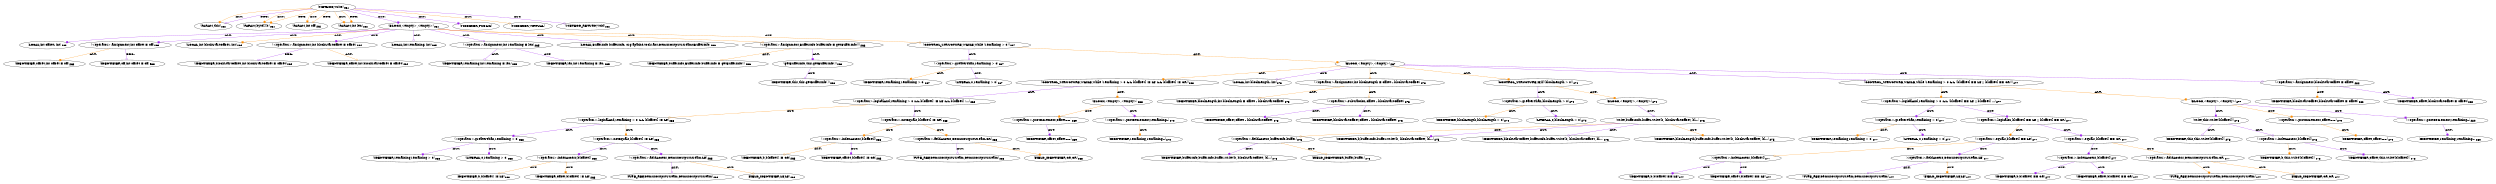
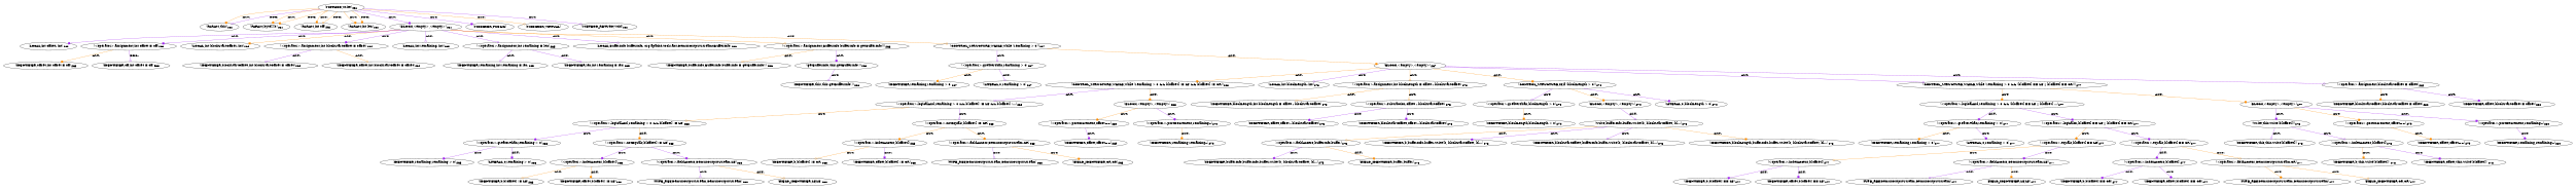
  digraph {
    edge [arrowhead=box color=purple]
    n1 [label=<(METHOD,write)<SUB>261</SUB>>]
    n2 [label=<(PARAM,this)<SUB>261</SUB>>]
    n3 [label=<(PARAM,byte[] b)<SUB>261</SUB>>]
    n4 [label=<(PARAM,int off)<SUB>261</SUB>>]
    n5 [label=<(PARAM,int len)<SUB>261</SUB>>]
    n6 [label=<(BLOCK,&lt;empty&gt;,&lt;empty&gt;)<SUB>261</SUB>>]
    n7 [label=<(MODIFIER,PUBLIC)>]
    n8 [label=<(MODIFIER,VIRTUAL)>]
    n9 [label=<(METHOD_RETURN,void)<SUB>261</SUB>>]
    n10 [label=<(LOCAL,int offset: int)<SUB>263</SUB>>]
    n11 [label=<(&lt;operator&gt;.assignment,int offset = off)<SUB>263</SUB>>]
    n12 [label=<(LOCAL,int blockStartOffset: int)<SUB>264</SUB>>]
    n13 [label=<(&lt;operator&gt;.assignment,int blockStartOffset = offset)<SUB>264</SUB>>]
    n14 [label=<(LOCAL,int remaining: int)<SUB>265</SUB>>]
    n15 [label=<(&lt;operator&gt;.assignment,int remaining = len)<SUB>265</SUB>>]
    n16 [label=<(LOCAL,BufferInfo bufferInfo: org.apache.tools.ant.DemuxOutputStream$BufferInfo)<SUB>266</SUB>>]
    n17 [label=<(&lt;operator&gt;.assignment,BufferInfo bufferInfo = getBufferInfo())<SUB>266</SUB>>]
    n18 [label=<(CONTROL_STRUCTURE,WHILE,while (remaining &gt; 0))<SUB>267</SUB>>]
    n19 [label=<(IDENTIFIER,offset,int offset = off)<SUB>263</SUB>>]
    n20 [label=<(IDENTIFIER,off,int offset = off)<SUB>963</SUB>>]
    n21 [label=<(IDENTIFIER,blockStartOffset,int blockStartOffset = offset)<SUB>264</SUB>>]
    n22 [label=<(IDENTIFIER,offset,int blockStartOffset = offset)<SUB>264</SUB>>]
    n23 [label=<(IDENTIFIER,remaining,int remaining = len)<SUB>265</SUB>>]
    n24 [label=<(IDENTIFIER,len,int remaining = len)<SUB>265</SUB>>]
    n25 [label=<(IDENTIFIER,bufferInfo,BufferInfo bufferInfo = getBufferInfo())<SUB>266</SUB>>]
    n26 [label=<(getBufferInfo,this.getBufferInfo())<SUB>266</SUB>>]
    n27 [label=<(&lt;operator&gt;.greaterThan,remaining &gt; 0)<SUB>267</SUB>>]
    n28 [label=<(BLOCK,&lt;empty&gt;,&lt;empty&gt;)<SUB>267</SUB>>]
    n29 [label=<(IDENTIFIER,this,this.getBufferInfo())<SUB>266</SUB>>]
    n30 [label=<(IDENTIFIER,remaining,remaining &gt; 0)<SUB>267</SUB>>]
    n31 [label=<(LITERAL,0,remaining &gt; 0)<SUB>267</SUB>>]
    n32 [label=<(CONTROL_STRUCTURE,WHILE,while (remaining &gt; 0 &amp;&amp; b[offset] != LF &amp;&amp; b[offset] != CR))<SUB>268</SUB>>]
    n33 [label=<(LOCAL,int blockLength: int)<SUB>273</SUB>>]
    n34 [label=<(&lt;operator&gt;.assignment,int blockLength = offset - blockStartOffset)<SUB>273</SUB>>]
    n35 [label=<(CONTROL_STRUCTURE,IF,if (blockLength &gt; 0))<SUB>274</SUB>>]
    n36 [label=<(CONTROL_STRUCTURE,WHILE,while (remaining &gt; 0 &amp;&amp; (b[offset] == LF || b[offset] == CR)))<SUB>277</SUB>>]
    n37 [label=<(&lt;operator&gt;.assignment,blockStartOffset = offset)<SUB>282</SUB>>]
    n38 [label=<(&lt;operator&gt;.logicalAnd,remaining &gt; 0 &amp;&amp; b[offset] != LF &amp;&amp; b[offset] !...)<SUB>268</SUB>>]
    n39 [label=<(BLOCK,&lt;empty&gt;,&lt;empty&gt;)<SUB>268</SUB>>]
    n40 [label=<(IDENTIFIER,blockLength,int blockLength = offset - blockStartOffset)<SUB>273</SUB>>]
    n41 [label=<(&lt;operator&gt;.subtraction,offset - blockStartOffset)<SUB>273</SUB>>]
    n42 [label=<(&lt;operator&gt;.greaterThan,blockLength &gt; 0)<SUB>274</SUB>>]
    n43 [label=<(BLOCK,&lt;empty&gt;,&lt;empty&gt;)<SUB>274</SUB>>]
    n44 [label=<(&lt;operator&gt;.logicalAnd,remaining &gt; 0 &amp;&amp; (b[offset] == LF || b[offset] ...)<SUB>277</SUB>>]
    n45 [label=<(BLOCK,&lt;empty&gt;,&lt;empty&gt;)<SUB>277</SUB>>]
    n46 [label=<(IDENTIFIER,blockStartOffset,blockStartOffset = offset)<SUB>282</SUB>>]
    n47 [label=<(IDENTIFIER,offset,blockStartOffset = offset)<SUB>282</SUB>>]
    n48 [label=<(&lt;operator&gt;.logicalAnd,remaining &gt; 0 &amp;&amp; b[offset] != LF)<SUB>268</SUB>>]
    n49 [label=<(&lt;operator&gt;.notEquals,b[offset] != CR)<SUB>268</SUB>>]
    n50 [label=<(&lt;operator&gt;.postIncrement,offset++)<SUB>269</SUB>>]
    n51 [label=<(&lt;operator&gt;.postDecrement,remaining--)<SUB>270</SUB>>]
    n52 [label=<(&lt;operator&gt;.greaterThan,remaining &gt; 0)<SUB>268</SUB>>]
    n53 [label=<(&lt;operator&gt;.notEquals,b[offset] != LF)<SUB>268</SUB>>]
    n54 [label=<(&lt;operator&gt;.indexAccess,b[offset])<SUB>268</SUB>>]
    n55 [label=<(&lt;operator&gt;.fieldAccess,DemuxOutputStream.CR)<SUB>268</SUB>>]
    n56 [label=<(IDENTIFIER,remaining,remaining &gt; 0)<SUB>268</SUB>>]
    n57 [label=<(LITERAL,0,remaining &gt; 0)<SUB>268</SUB>>]
    n58 [label=<(&lt;operator&gt;.indexAccess,b[offset])<SUB>268</SUB>>]
    n59 [label=<(&lt;operator&gt;.fieldAccess,DemuxOutputStream.LF)<SUB>268</SUB>>]
    n60 [label=<(IDENTIFIER,b,b[offset] != LF)<SUB>268</SUB>>]
    n61 [label=<(IDENTIFIER,offset,b[offset] != LF)<SUB>268</SUB>>]
    n62 [label=<(TYPE_REF,DemuxOutputStream,DemuxOutputStream)<SUB>268</SUB>>]
    n63 [label=<(FIELD_IDENTIFIER,LF,LF)<SUB>268</SUB>>]
    n64 [label=<(IDENTIFIER,b,b[offset] != CR)<SUB>268</SUB>>]
    n65 [label=<(IDENTIFIER,offset,b[offset] != CR)<SUB>268</SUB>>]
    n66 [label=<(TYPE_REF,DemuxOutputStream,DemuxOutputStream)<SUB>268</SUB>>]
    n67 [label=<(FIELD_IDENTIFIER,CR,CR)<SUB>268</SUB>>]
    n68 [label=<(IDENTIFIER,offset,offset++)<SUB>269</SUB>>]
    n69 [label=<(IDENTIFIER,remaining,remaining--)<SUB>270</SUB>>]
    n70 [label=<(IDENTIFIER,offset,offset - blockStartOffset)<SUB>273</SUB>>]
    n71 [label=<(IDENTIFIER,blockStartOffset,offset - blockStartOffset)<SUB>273</SUB>>]
    n72 [label=<(IDENTIFIER,blockLength,blockLength &gt; 0)<SUB>274</SUB>>]
    n73 [label=<(LITERAL,0,blockLength &gt; 0)<SUB>274</SUB>>]
    n74 [label=<(write,bufferInfo.buffer.write(b, blockStartOffset, bl...)<SUB>275</SUB>>]
    n75 [label=<(&lt;operator&gt;.fieldAccess,bufferInfo.buffer)<SUB>275</SUB>>]
    n76 [label=<(IDENTIFIER,b,bufferInfo.buffer.write(b, blockStartOffset, bl...)<SUB>275</SUB>>]
    n77 [label=<(IDENTIFIER,blockStartOffset,bufferInfo.buffer.write(b, blockStartOffset, bl...)<SUB>275</SUB>>]
    n78 [label=<(IDENTIFIER,blockLength,bufferInfo.buffer.write(b, blockStartOffset, bl...)<SUB>275</SUB>>]
    n79 [label=<(IDENTIFIER,bufferInfo,bufferInfo.buffer.write(b, blockStartOffset, bl...)<SUB>275</SUB>>]
    n80 [label=<(FIELD_IDENTIFIER,buffer,buffer)<SUB>275</SUB>>]
    n81 [label=<(&lt;operator&gt;.greaterThan,remaining &gt; 0)<SUB>277</SUB>>]
    n82 [label=<(&lt;operator&gt;.logicalOr,b[offset] == LF || b[offset] == CR)<SUB>277</SUB>>]
    n83 [label=<(write,this.write(b[offset]))<SUB>278</SUB>>]
    n84 [label=<(&lt;operator&gt;.postIncrement,offset++)<SUB>279</SUB>>]
    n85 [label=<(&lt;operator&gt;.postDecrement,remaining--)<SUB>280</SUB>>]
    n86 [label=<(IDENTIFIER,remaining,remaining &gt; 0)<SUB>277</SUB>>]
    n87 [label=<(LITERAL,0,remaining &gt; 0)<SUB>277</SUB>>]
    n88 [label=<(&lt;operator&gt;.equals,b[offset] == LF)<SUB>277</SUB>>]
    n89 [label=<(&lt;operator&gt;.equals,b[offset] == CR)<SUB>277</SUB>>]
    n90 [label=<(&lt;operator&gt;.indexAccess,b[offset])<SUB>277</SUB>>]
    n91 [label=<(&lt;operator&gt;.fieldAccess,DemuxOutputStream.LF)<SUB>277</SUB>>]
    n92 [label=<(&lt;operator&gt;.indexAccess,b[offset])<SUB>277</SUB>>]
    n93 [label=<(&lt;operator&gt;.fieldAccess,DemuxOutputStream.CR)<SUB>277</SUB>>]
    n94 [label=<(IDENTIFIER,b,b[offset] == LF)<SUB>277</SUB>>]
    n95 [label=<(IDENTIFIER,offset,b[offset] == LF)<SUB>277</SUB>>]
    n96 [label=<(TYPE_REF,DemuxOutputStream,DemuxOutputStream)<SUB>277</SUB>>]
    n97 [label=<(FIELD_IDENTIFIER,LF,LF)<SUB>277</SUB>>]
    n98 [label=<(IDENTIFIER,b,b[offset] == CR)<SUB>277</SUB>>]
    n99 [label=<(IDENTIFIER,offset,b[offset] == CR)<SUB>277</SUB>>]
    n100 [label=<(TYPE_REF,DemuxOutputStream,DemuxOutputStream)<SUB>277</SUB>>]
    n101 [label=<(FIELD_IDENTIFIER,CR,CR)<SUB>277</SUB>>]
    n102 [label=<(IDENTIFIER,this,this.write(b[offset]))<SUB>278</SUB>>]
    n103 [label=<(&lt;operator&gt;.indexAccess,b[offset])<SUB>278</SUB>>]
    n104 [label=<(IDENTIFIER,offset,offset++)<SUB>279</SUB>>]
    n105 [label=<(IDENTIFIER,remaining,remaining--)<SUB>280</SUB>>]
    n106 [label=<(IDENTIFIER,b,this.write(b[offset]))<SUB>278</SUB>>]
    n107 [label=<(IDENTIFIER,offset,this.write(b[offset]))<SUB>278</SUB>>]
    n1 -> n2 [color=darkorange label="AST: "]
    n1 -> n2 [arrowhead=odot label="DDG: "]
    n1 -> n3 [color=darkorange label="AST: "]
    n1 -> n3 [color=darkorange label="DDG: "]
    n1 -> n4 [color=darkorange label="AST: "]
    n1 -> n4 [arrowhead=odot color=darkorange label="DDG: "]
    n1 -> n5 [color=darkorange label="AST: "]
    n1 -> n5 [color=darkorange label="DDG: "]
    n1 -> n6 [label="AST: "]
    n1 -> n7 [label="AST: "]
    n1 -> n8 [arrowhead=odot color=darkorange label="AST: "]
    n1 -> n9 [arrowhead=odot label="AST: "]
    n6 -> n10 [label="AST: "]
    n6 -> n11 [label="AST: "]
    n6 -> n12 [color=darkorange label="AST: "]
    n6 -> n13 [label="AST: "]
    n6 -> n14 [arrowhead=odot label="AST: "]
    n6 -> n15 [arrowhead=odot label="AST: "]
    n6 -> n16 [arrowhead=odot label="AST: "]
    n6 -> n17 [arrowhead=odot color=darkorange label="AST: "]
    n6 -> n18 [arrowhead=odot color=darkorange label="AST: "]
    n11 -> n19 [color=darkorange label="AST: "]
    n11 -> n20 [arrowhead=odot label="DDG: "]
-   n13 -> n21 [arrowhead=odot label="DDG: "]
+   n13 -> n21 [arrowhead=odot label="AST: "]
    n13 -> n22 [arrowhead=odot color=darkorange label="AST: "]
    n15 -> n23 [arrowhead=odot label="AST: "]
    n15 -> n24 [arrowhead=odot label="AST: "]
    n17 -> n25 [arrowhead=odot color=darkorange label="AST: "]
    n17 -> n26 [label="AST: "]
    n18 -> n27 [arrowhead=odot label="AST: "]
    n18 -> n28 [color=darkorange label="AST: "]
    n26 -> n29 [arrowhead=odot label="AST: "]
    n27 -> n30 [color=darkorange label="AST: "]
    n27 -> n31 [arrowhead=odot label="AST: "]
    n28 -> n32 [color=darkorange label="AST: "]
    n28 -> n33 [arrowhead=odot label="AST: "]
    n28 -> n34 [arrowhead=odot color=darkorange label="AST: "]
    n28 -> n35 [color=darkorange label="AST: "]
    n28 -> n36 [arrowhead=odot label="AST: "]
    n28 -> n37 [arrowhead=odot label="AST: "]
    n32 -> n38 [arrowhead=odot label="AST: "]
    n32 -> n39 [color=darkorange label="AST: "]
    n34 -> n40 [arrowhead=odot color=darkorange label="AST: "]
    n34 -> n41 [arrowhead=odot color=darkorange label="AST: "]
    n35 -> n42 [arrowhead=odot label="AST: "]
    n35 -> n43 [color=darkorange label="AST: "]
    n36 -> n44 [color=darkorange label="AST: "]
    n36 -> n45 [color=darkorange label="AST: "]
    n37 -> n46 [color=darkorange label="AST: "]
    n37 -> n47 [label="AST: "]
    n38 -> n48 [arrowhead=odot color=darkorange label="AST: "]
    n38 -> n49 [arrowhead=odot label="AST: "]
    n39 -> n50 [color=darkorange label="AST: "]
    n39 -> n51 [label="AST: "]
    n41 -> n70 [label="AST: "]
    n41 -> n71 [label="AST: "]
    n42 -> n72 [color=darkorange label="AST: "]
-   n42 -> n73 [label="AST: "]
+   n35 -> n73 [label="AST: "]
    n43 -> n74 [arrowhead=odot label="AST: "]
    n44 -> n81 [label="AST: "]
    n44 -> n82 [label="AST: "]
    n45 -> n83 [label="AST: "]
    n45 -> n84 [color=darkorange label="AST: "]
    n45 -> n85 [label="AST: "]
    n48 -> n52 [label="AST: "]
    n48 -> n53 [color=darkorange label="AST: "]
    n49 -> n54 [color=darkorange label="AST: "]
    n49 -> n55 [color=darkorange label="AST: "]
    n50 -> n68 [label="AST: "]
    n51 -> n69 [color=darkorange label="AST: "]
    n52 -> n56 [label="AST: "]
    n52 -> n57 [label="AST: "]
    n53 -> n58 [label="AST: "]
    n53 -> n59 [label="AST: "]
    n54 -> n64 [arrowhead=odot color=darkorange label="AST: "]
    n54 -> n65 [label="AST: "]
    n55 -> n66 [arrowhead=odot label="AST: "]
    n55 -> n67 [color=darkorange label="AST: "]
    n58 -> n60 [arrowhead=odot color=darkorange label="AST: "]
    n58 -> n61 [color=darkorange label="AST: "]
    n59 -> n62 [arrowhead=odot label="AST: "]
    n59 -> n63 [arrowhead=odot color=darkorange label="AST: "]
    n74 -> n75 [arrowhead=odot color=darkorange label="AST: "]
    n74 -> n76 [label="AST: "]
    n74 -> n77 [arrowhead=odot label="AST: "]
    n74 -> n78 [color=darkorange label="AST: "]
    n75 -> n79 [label="AST: "]
-   n75 -> n80 [arrowhead=odot color=darkorange label="AST: "]
+   n75 -> n80 [color=darkorange label="AST: "]
    n81 -> n86 [color=darkorange label="AST: "]
    n81 -> n87 [label="AST: "]
    n82 -> n88 [color=darkorange label="AST: "]
    n82 -> n89 [label="AST: "]
    n83 -> n102 [arrowhead=odot label="AST: "]
    n83 -> n103 [arrowhead=odot label="AST: "]
    n84 -> n104 [color=darkorange label="AST: "]
    n85 -> n105 [label="AST: "]
    n88 -> n90 [arrowhead=odot color=darkorange label="AST: "]
    n88 -> n91 [label="AST: "]
    n89 -> n92 [label="AST: "]
    n89 -> n93 [arrowhead=odot color=darkorange label="AST: "]
    n90 -> n94 [label="AST: "]
    n90 -> n95 [label="AST: "]
    n91 -> n96 [arrowhead=odot label="AST: "]
    n91 -> n97 [color=darkorange label="AST: "]
    n92 -> n98 [label="AST: "]
    n92 -> n99 [label="AST: "]
    n93 -> n100 [color=darkorange label="AST: "]
    n93 -> n101 [arrowhead=odot color=darkorange label="AST: "]
    n103 -> n106 [color=darkorange label="AST: "]
    n103 -> n107 [label="AST: "]
  }
